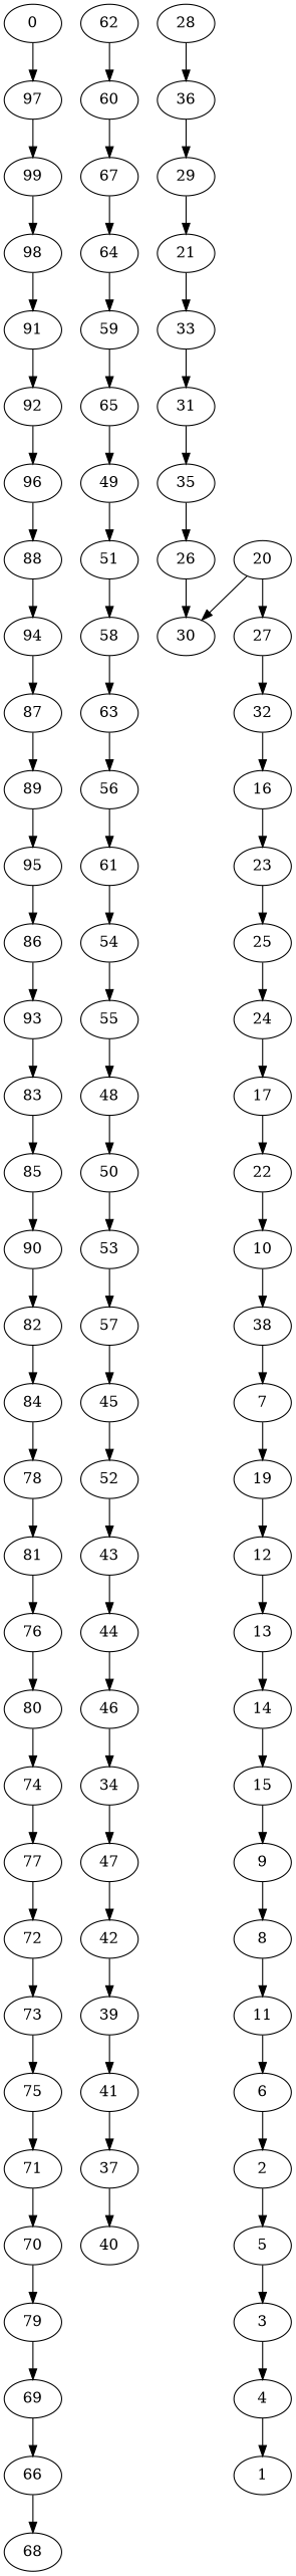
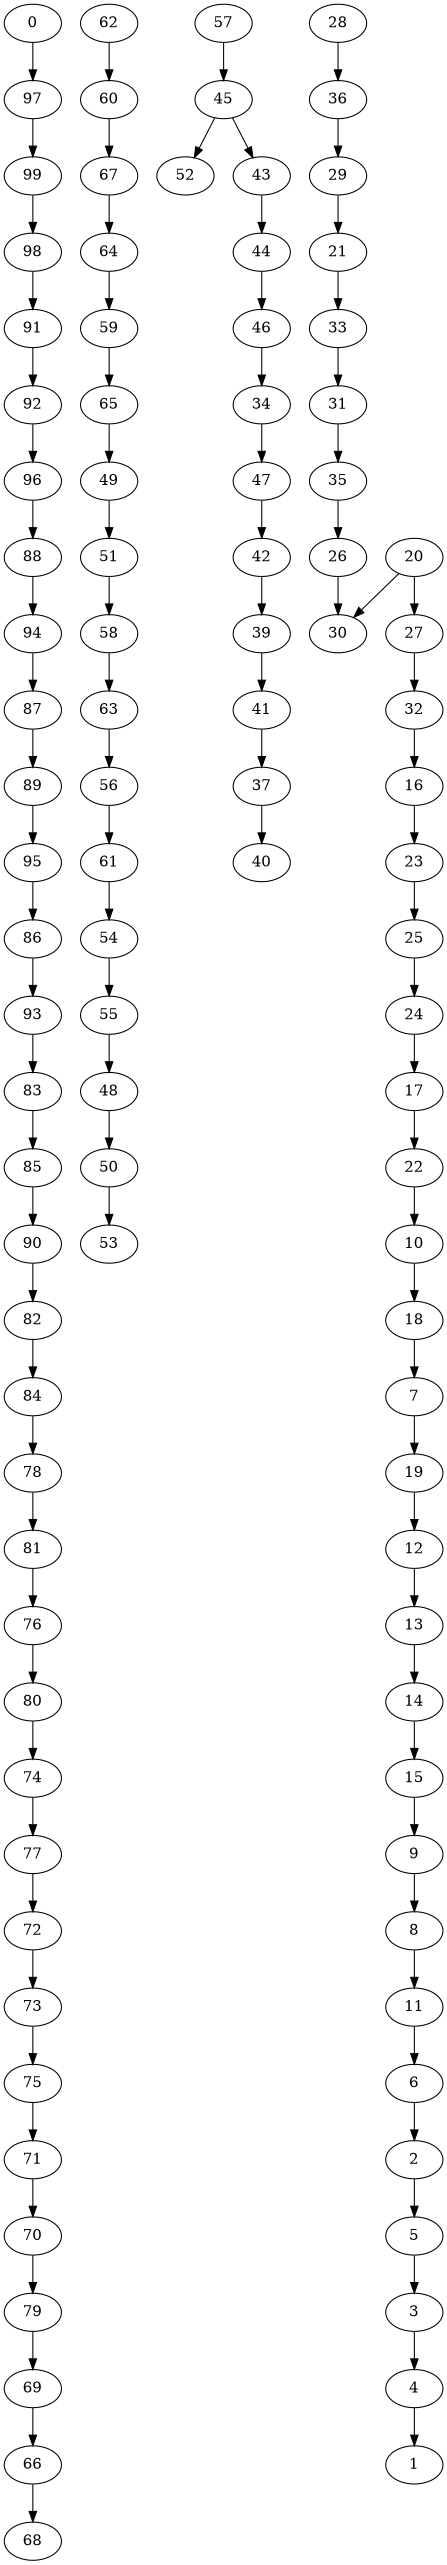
  digraph {
    n1 [label=0]
    n2 [label=97]
    n3 [label=99]
    n4 [label=98]
    n5 [label=91]
    n6 [label=92]
    n7 [label=96]
    n8 [label=88]
    n9 [label=94]
    n10 [label=87]
    n11 [label=89]
    n12 [label=95]
    n13 [label=86]
    n14 [label=93]
    n15 [label=83]
    n16 [label=85]
    n17 [label=90]
    n18 [label=82]
    n19 [label=84]
    n20 [label=78]
    n21 [label=81]
    n22 [label=76]
    n23 [label=80]
    n24 [label=74]
    n25 [label=77]
    n26 [label=72]
    n27 [label=73]
    n28 [label=75]
    n29 [label=71]
    n30 [label=70]
    n31 [label=79]
    n32 [label=69]
    n33 [label=66]
    n34 [label=68]
    n35 [label=62]
    n36 [label=60]
    n37 [label=67]
    n38 [label=64]
    n39 [label=59]
    n40 [label=65]
    n41 [label=49]
    n42 [label=51]
    n43 [label=58]
    n44 [label=63]
    n45 [label=56]
    n46 [label=61]
    n47 [label=54]
    n48 [label=55]
    n49 [label=48]
    n50 [label=50]
    n51 [label=53]
    n52 [label=57]
    n53 [label=45]
    n54 [label=52]
    n55 [label=43]
    n56 [label=44]
    n57 [label=46]
    n58 [label=34]
    n59 [label=47]
    n60 [label=42]
    n61 [label=39]
    n62 [label=41]
    n63 [label=37]
    n64 [label=40]
    n65 [label=28]
    n66 [label=36]
    n67 [label=29]
    n68 [label=21]
    n69 [label=33]
    n70 [label=31]
    n71 [label=35]
    n72 [label=26]
    n73 [label=30]
    n74 [label=20]
    n75 [label=27]
    n76 [label=32]
    n77 [label=16]
    n78 [label=23]
    n79 [label=25]
    n80 [label=24]
    n81 [label=17]
    n82 [label=22]
    n83 [label=10]
-   n84 [label=38]
+   n84 [label=18]
    n85 [label=7]
    n86 [label=19]
    n87 [label=12]
    n88 [label=13]
    n89 [label=14]
    n90 [label=15]
    n91 [label=9]
    n92 [label=8]
    n93 [label=11]
    n94 [label=6]
    n95 [label=2]
    n96 [label=5]
    n97 [label=3]
    n98 [label=4]
    n99 [label=1]
    n1 -> n2
    n2 -> n3
    n3 -> n4
    n4 -> n5
    n5 -> n6
    n6 -> n7
    n7 -> n8
    n8 -> n9
    n9 -> n10
    n10 -> n11
    n11 -> n12
    n12 -> n13
    n13 -> n14
    n14 -> n15
    n15 -> n16
    n16 -> n17
    n17 -> n18
    n18 -> n19
    n19 -> n20
    n20 -> n21
    n21 -> n22
    n22 -> n23
    n23 -> n24
    n24 -> n25
    n25 -> n26
    n26 -> n27
    n27 -> n28
    n28 -> n29
    n29 -> n30
    n30 -> n31
    n31 -> n32
    n32 -> n33
    n33 -> n34
    n35 -> n36
    n36 -> n37
    n37 -> n38
    n38 -> n39
    n39 -> n40
    n40 -> n41
    n41 -> n42
    n42 -> n43
    n43 -> n44
    n44 -> n45
    n45 -> n46
    n46 -> n47
    n47 -> n48
    n48 -> n49
    n49 -> n50
    n50 -> n51
-   n51 -> n52
    n52 -> n53
    n53 -> n54
-   n54 -> n55
+   n53 -> n55
    n55 -> n56
    n56 -> n57
    n57 -> n58
    n58 -> n59
    n59 -> n60
    n60 -> n61
    n61 -> n62
    n62 -> n63
    n63 -> n64
    n65 -> n66
    n66 -> n67
    n67 -> n68
    n68 -> n69
    n69 -> n70
    n70 -> n71
    n71 -> n72
    n72 -> n73
    n74 -> n73
    n74 -> n75
    n75 -> n76
    n76 -> n77
    n77 -> n78
    n78 -> n79
    n79 -> n80
    n80 -> n81
    n81 -> n82
    n82 -> n83
    n83 -> n84
    n84 -> n85
    n85 -> n86
    n86 -> n87
    n87 -> n88
    n88 -> n89
    n89 -> n90
    n90 -> n91
    n91 -> n92
    n92 -> n93
    n93 -> n94
    n94 -> n95
    n95 -> n96
    n96 -> n97
    n97 -> n98
    n98 -> n99
  }
